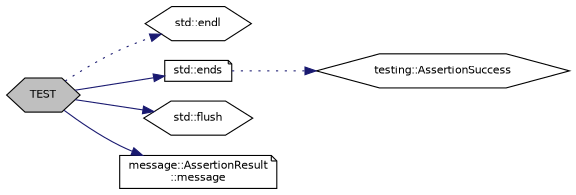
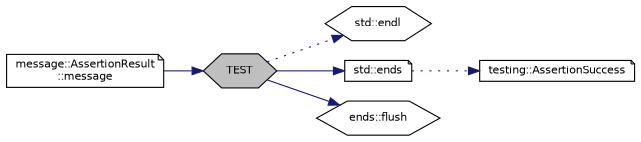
  digraph {
    rankdir=LR
    node [color=black fontname=Helvetica fontsize=10 shape=hexagon]
    edge [color=midnightblue fontname=Helvetica fontsize=10 labelfontname=Helvetica labelfontsize=10 style=solid]
    n1 [fillcolor=grey75 fontcolor=black height=0.2 label=TEST style=filled width=0.4]
    n2 [height=0.2 label="std::endl" width=0.4]
    n3 [height=0.2 label="std::ends" shape=note width=0.4]
-   n4 [height=0.2 label="std::flush" width=0.4]
+   n4 [height=0.2 label="ends::flush" width=0.4]
    n5 [height=0.2 label="message::AssertionResult\l::message" shape=note width=0.4]
-   n6 [height=0.2 label="testing::AssertionSuccess" width=0.4]
+   n6 [height=0.2 label="testing::AssertionSuccess" shape=note width=0.4]
    n1 -> n2 [style=dotted]
    n1 -> n3
    n1 -> n4
-   n1 -> n5
+   n5 -> n1
    n3 -> n6 [style=dotted]
  }
